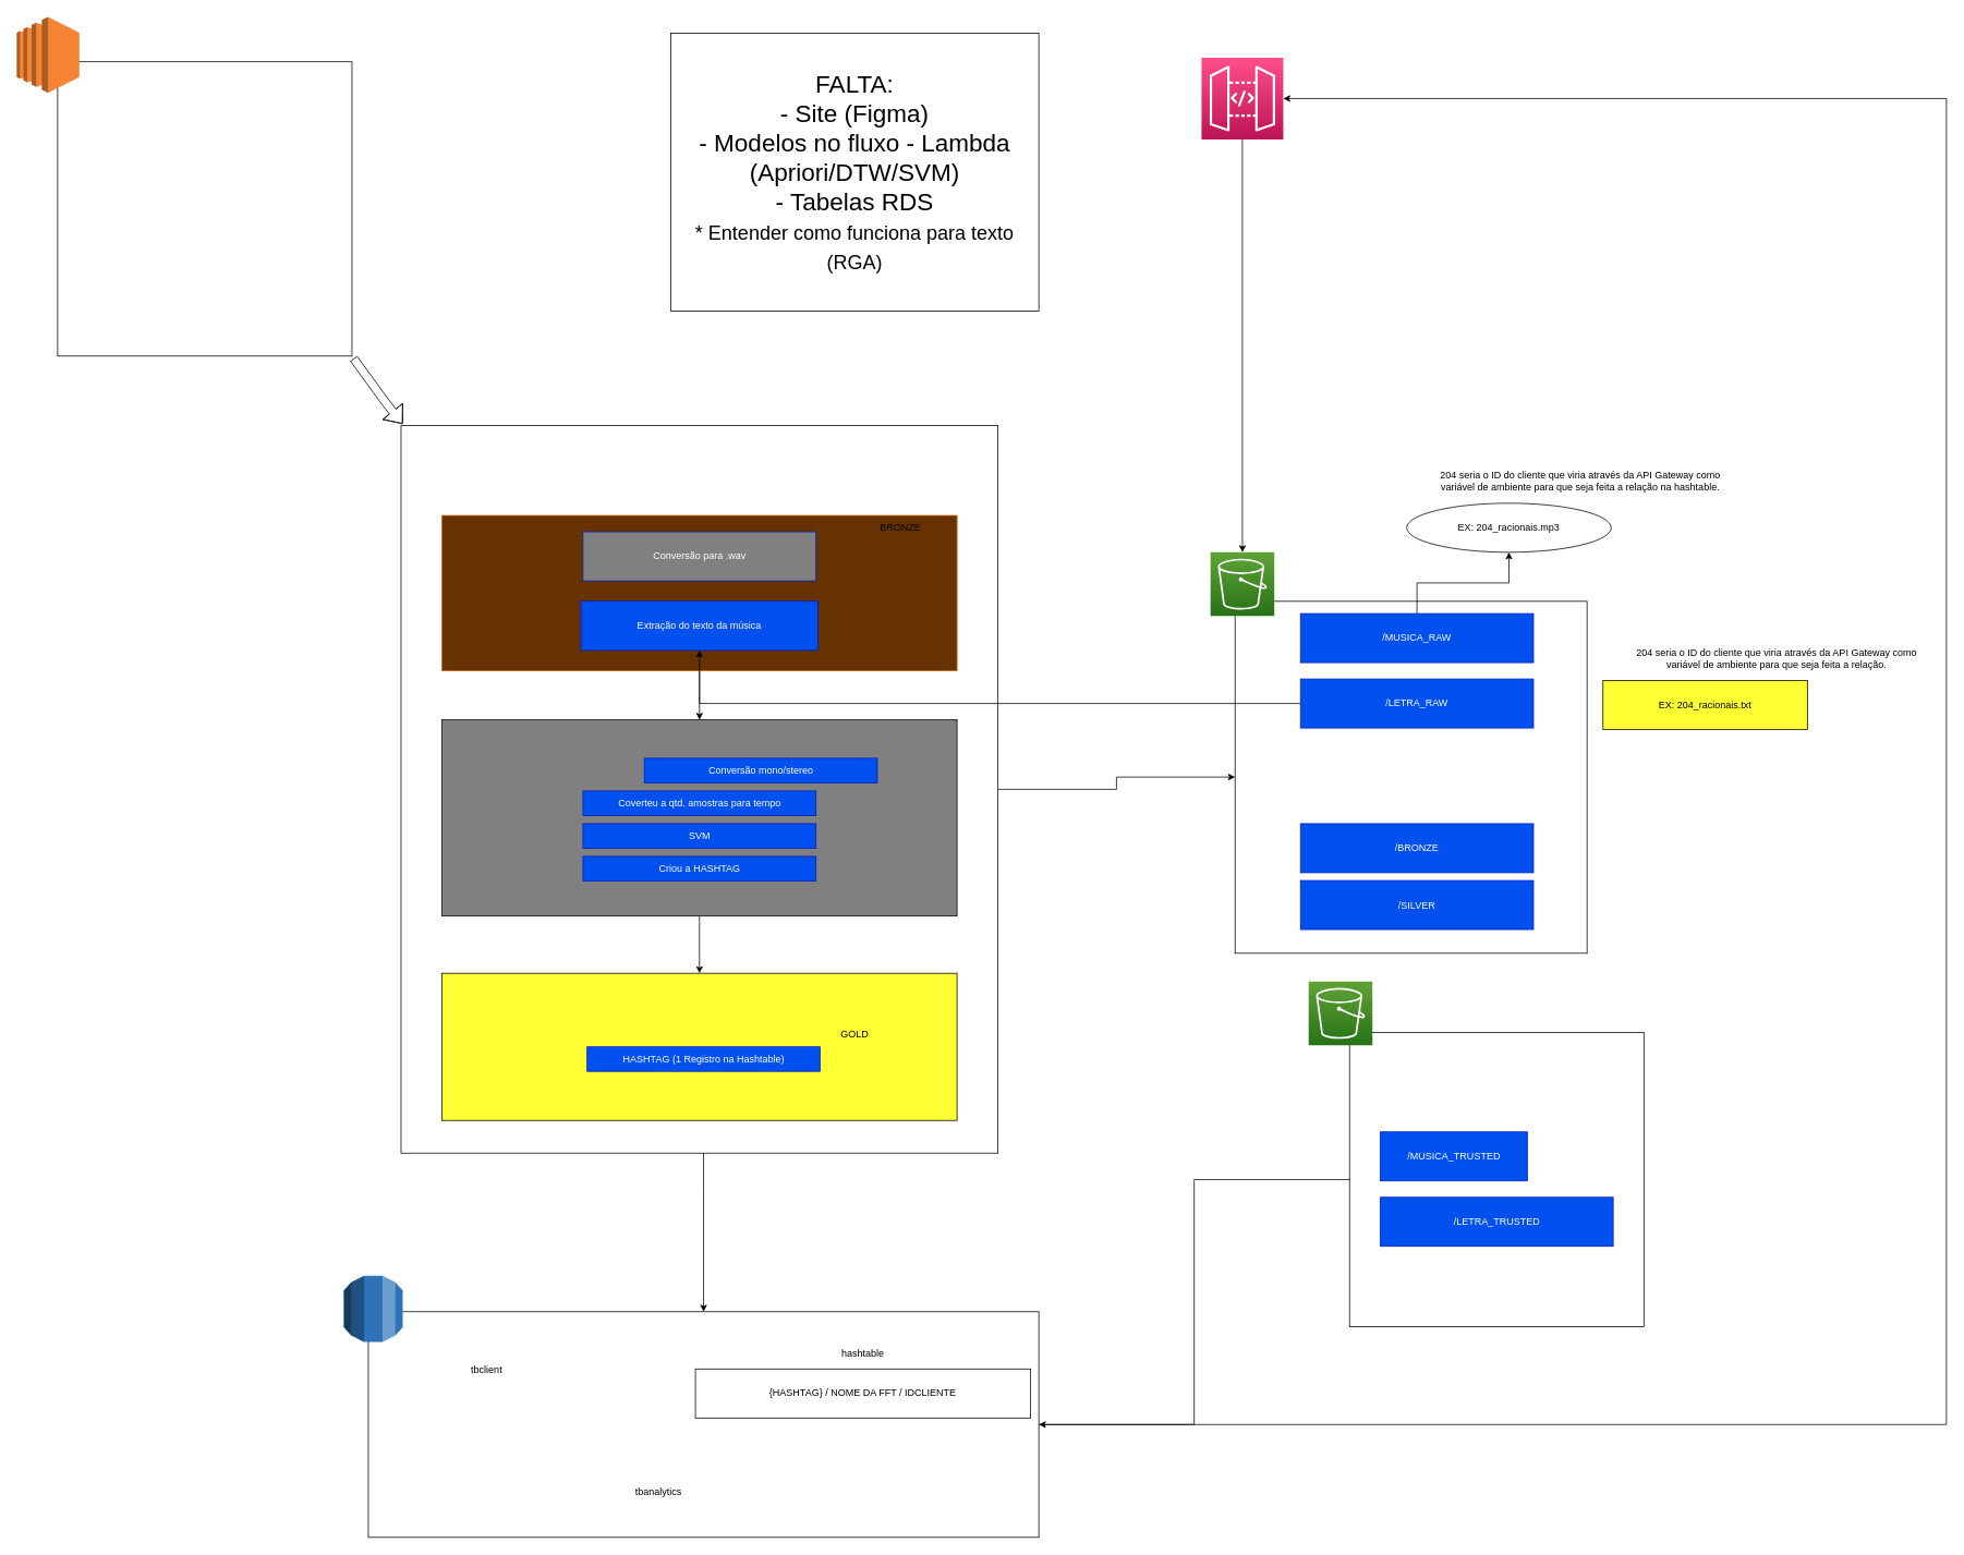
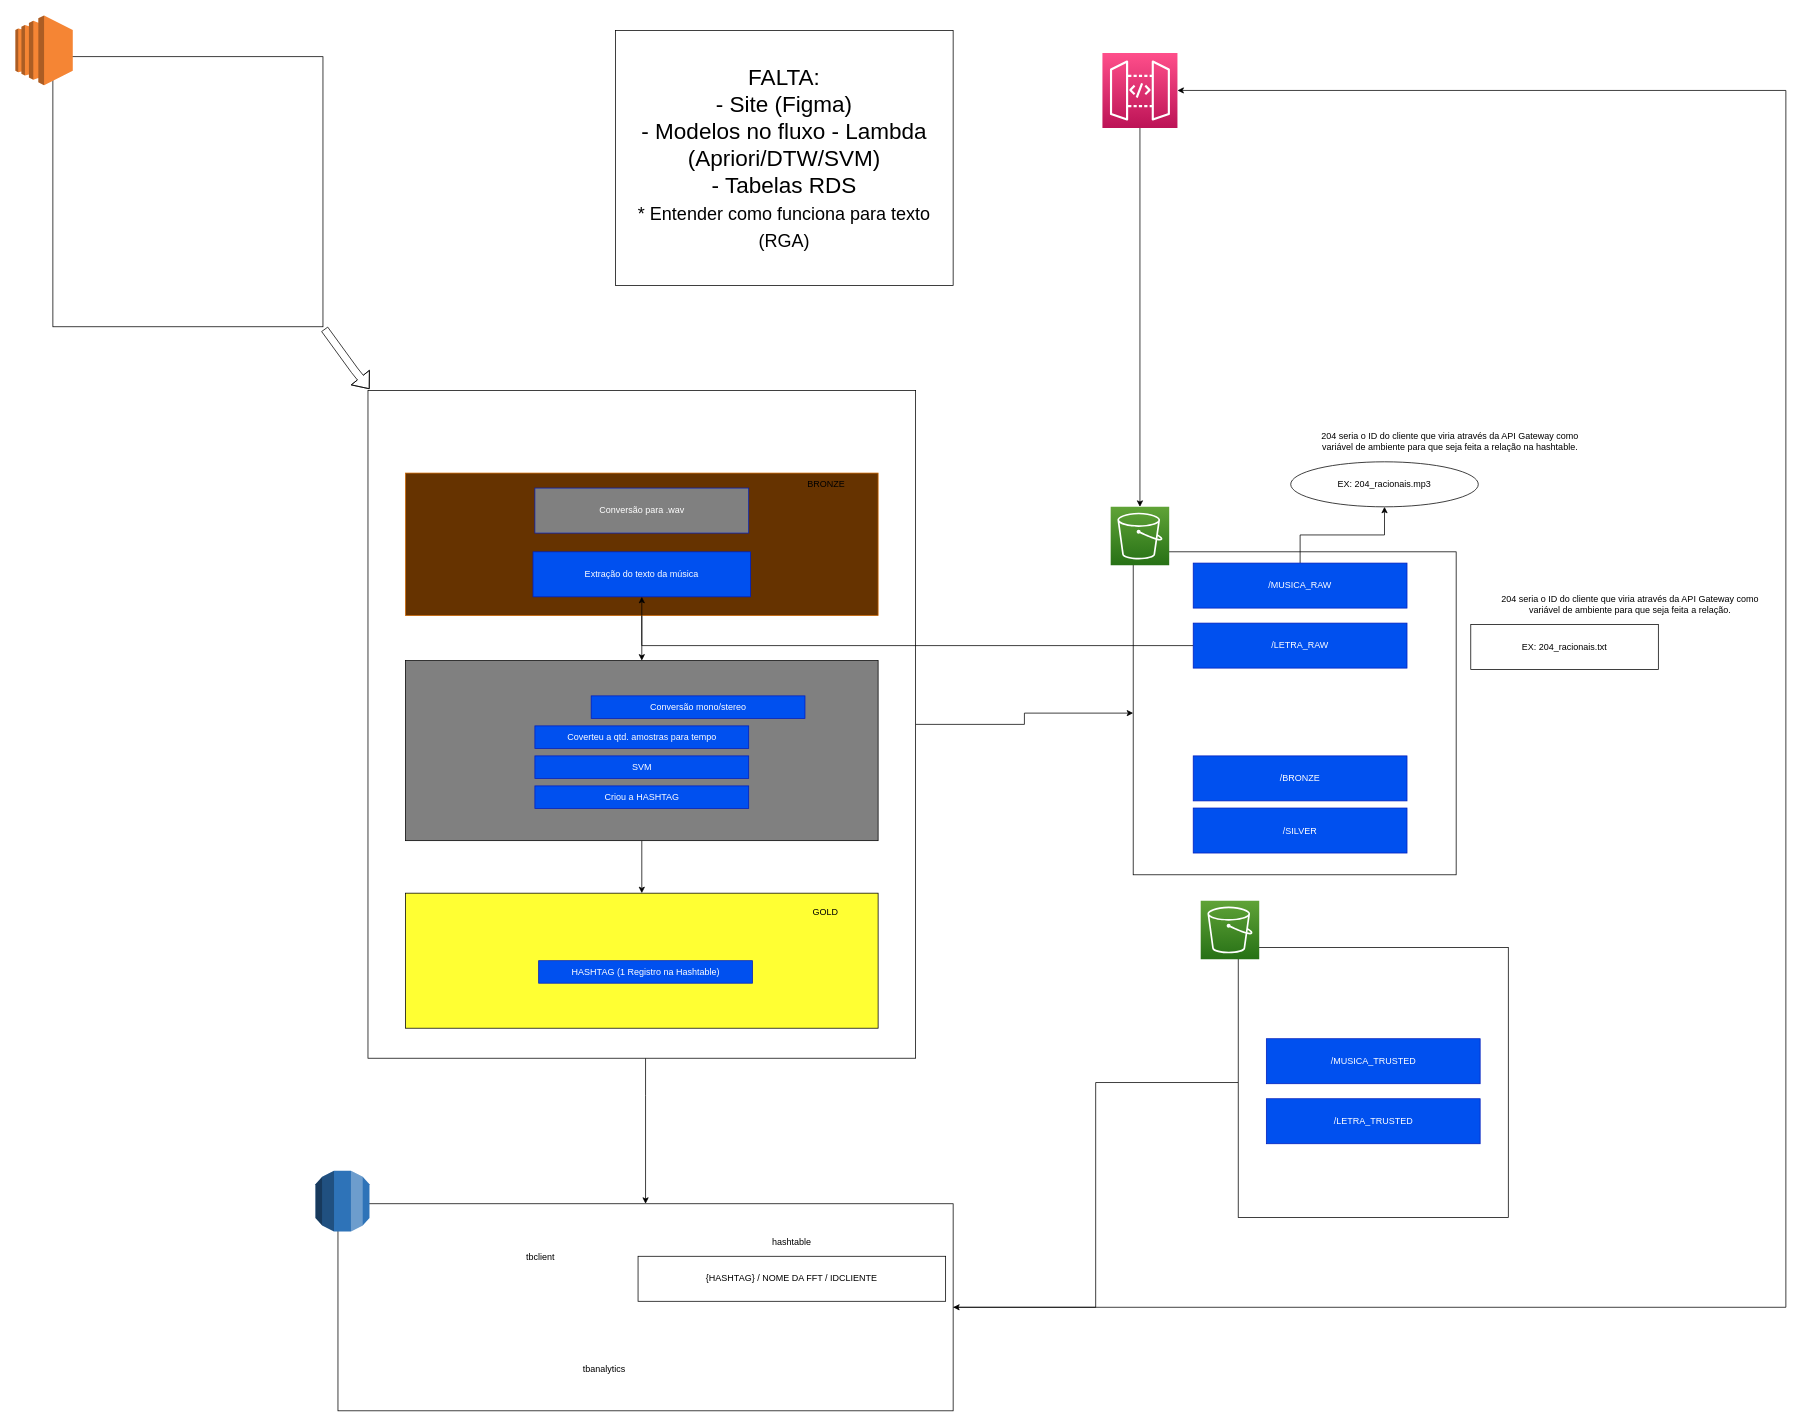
  <mxCell id="0" />
  <mxCell id="1" parent="0" />
  <mxCell id="2" value="" style="whiteSpace=wrap;html=1;aspect=fixed;" parent="1" vertex="1"><mxGeometry x="70" y="75" width="360" height="360" as="geometry" /></mxCell>
  <mxCell id="3" value="" style="outlineConnect=0;dashed=0;verticalLabelPosition=bottom;verticalAlign=top;align=center;html=1;shape=mxgraph.aws3.ec2;fillColor=#F58534;gradientColor=none;" parent="1" vertex="1"><mxGeometry x="20" y="20" width="76.5" height="93" as="geometry" /></mxCell>
  <mxCell id="4" value="" style="shape=image;verticalLabelPosition=bottom;labelBackgroundColor=default;verticalAlign=top;aspect=fixed;imageAspect=0;image=https://upload.wikimedia.org/wikipedia/commons/thumb/f/f3/Apache_Spark_logo.svg/1200px-Apache_Spark_logo.svg.png;" parent="1" vertex="1"><mxGeometry x="144.07" y="190" width="211.86" height="110" as="geometry" /></mxCell>
  <mxCell id="5" value="" style="shape=flexArrow;endArrow=classic;html=1;rounded=0;" parent="1" edge="1"><mxGeometry width="50" height="50" relative="1" as="geometry"><mxPoint x="432" y="438" as="sourcePoint" /><mxPoint x="492" y="518" as="targetPoint" /><Array as="points"><mxPoint x="472" y="493" /></Array></mxGeometry></mxCell>
  <mxCell id="6" style="edgeStyle=orthogonalEdgeStyle;rounded=0;orthogonalLoop=1;jettySize=auto;html=1;" parent="1" source="8" target="24" edge="1"><mxGeometry relative="1" as="geometry"><Array as="points"><mxPoint x="1365" y="965" /><mxPoint x="1365" y="950" /></Array></mxGeometry></mxCell>
  <mxCell id="7" style="edgeStyle=orthogonalEdgeStyle;rounded=0;orthogonalLoop=1;jettySize=auto;html=1;" parent="1" source="8" target="35" edge="1"><mxGeometry relative="1" as="geometry"><mxPoint x="855" y="1520" as="targetPoint" /><Array as="points"><mxPoint x="860" y="1460" /><mxPoint x="860" y="1460" /></Array></mxGeometry></mxCell>
  <mxCell id="8" value="" style="rounded=0;whiteSpace=wrap;html=1;" parent="1" vertex="1"><mxGeometry x="490" y="520" width="730" height="890" as="geometry" /></mxCell>
  <mxCell id="9" value="" style="shape=image;verticalLabelPosition=bottom;labelBackgroundColor=default;verticalAlign=top;aspect=fixed;imageAspect=0;image=https://upload.wikimedia.org/wikipedia/commons/thumb/f/f3/Apache_Spark_logo.svg/1200px-Apache_Spark_logo.svg.png;" parent="1" vertex="1"><mxGeometry x="787.59" y="538" width="134.82" height="70" as="geometry" /></mxCell>
  <mxCell id="10" style="edgeStyle=orthogonalEdgeStyle;rounded=0;orthogonalLoop=1;jettySize=auto;html=1;" parent="1" source="11" target="16" edge="1"><mxGeometry relative="1" as="geometry" /></mxCell>
  <mxCell id="11" value="" style="rounded=0;whiteSpace=wrap;html=1;fillColor=#663300;fontColor=#ffffff;strokeColor=#CC6600;strokeWidth=1;" parent="1" vertex="1"><mxGeometry x="540" y="630" width="630" height="190" as="geometry" /></mxCell>
  <mxCell id="12" value="Conversão para .wav" style="rounded=0;whiteSpace=wrap;html=1;fillColor=#808080;fontColor=#ffffff;strokeColor=#001DBC;" parent="1" vertex="1"><mxGeometry x="712.5" y="650" width="285" height="60" as="geometry" /></mxCell>
  <mxCell id="13" value="Extração do texto da música" style="rounded=0;whiteSpace=wrap;html=1;fillColor=#0050ef;fontColor=#ffffff;strokeColor=#001DBC;" parent="1" vertex="1"><mxGeometry x="710" y="735" width="290" height="60" as="geometry" /></mxCell>
  <mxCell id="14" value="BRONZE" style="text;strokeColor=none;fillColor=none;align=left;verticalAlign=middle;spacingLeft=4;spacingRight=4;overflow=hidden;points=[[0,0.5],[1,0.5]];portConstraint=eastwest;rotatable=0;whiteSpace=wrap;html=1;" parent="1" vertex="1"><mxGeometry x="1070" y="630" width="80" height="30" as="geometry" /></mxCell>
  <mxCell id="15" style="edgeStyle=orthogonalEdgeStyle;rounded=0;orthogonalLoop=1;jettySize=auto;html=1;" parent="1" source="16" target="21" edge="1"><mxGeometry relative="1" as="geometry" /></mxCell>
  <mxCell id="16" value="" style="rounded=0;whiteSpace=wrap;html=1;fillColor=#808080;" parent="1" vertex="1"><mxGeometry x="540" y="880" width="630" height="240" as="geometry" /></mxCell>
  <mxCell id="17" value="Conversão mono/stereo" style="rounded=0;whiteSpace=wrap;html=1;fillColor=#0050ef;fontColor=#ffffff;strokeColor=#001DBC;" parent="1" vertex="1"><mxGeometry x="787.5" y="927" width="285" height="30" as="geometry" /></mxCell>
  <mxCell id="18" value="Coverteu a qtd. amostras para tempo" style="rounded=0;whiteSpace=wrap;html=1;fillColor=#0050ef;fontColor=#ffffff;strokeColor=#001DBC;" parent="1" vertex="1"><mxGeometry x="712.5" y="967" width="285" height="30" as="geometry" /></mxCell>
  <mxCell id="19" value="SVM" style="rounded=0;whiteSpace=wrap;html=1;fillColor=#0050ef;fontColor=#ffffff;strokeColor=#001DBC;" parent="1" vertex="1"><mxGeometry x="712.5" y="1007" width="285" height="30" as="geometry" /></mxCell>
  <mxCell id="20" value="Criou a HASHTAG" style="rounded=0;whiteSpace=wrap;html=1;fillColor=#0050ef;fontColor=#ffffff;strokeColor=#001DBC;" parent="1" vertex="1"><mxGeometry x="712.5" y="1047" width="285" height="30" as="geometry" /></mxCell>
  <mxCell id="21" value="" style="rounded=0;whiteSpace=wrap;html=1;fillColor=#FFFF33;" parent="1" vertex="1"><mxGeometry x="540" y="1190" width="630" height="180" as="geometry" /></mxCell>
- <mxCell id="22" value="GOLD" style="text;html=1;strokeColor=none;fillColor=none;align=center;verticalAlign=middle;whiteSpace=wrap;rounded=0;fontColor=#000000;" parent="1" vertex="1"><mxGeometry x="1015" y="1250" width="60" height="30" as="geometry" /></mxCell>
+ <mxCell id="22" value="GOLD" style="text;html=1;strokeColor=none;fillColor=none;align=center;verticalAlign=middle;whiteSpace=wrap;rounded=0;fontColor=#000000;" parent="1" vertex="1"><mxGeometry x="1070" y="1200" width="60" height="30" as="geometry" /></mxCell>
  <mxCell id="23" value="HASHTAG (1 Registro na Hashtable)" style="rounded=0;whiteSpace=wrap;html=1;fillColor=#0050ef;fontColor=#ffffff;strokeColor=#001DBC;" parent="1" vertex="1"><mxGeometry x="717.5" y="1280" width="285" height="30" as="geometry" /></mxCell>
  <mxCell id="24" value="" style="whiteSpace=wrap;html=1;aspect=fixed;" parent="1" vertex="1"><mxGeometry x="1510" y="735" width="430.5" height="430.5" as="geometry" /></mxCell>
  <mxCell id="25" value="" style="sketch=0;points=[[0,0,0],[0.25,0,0],[0.5,0,0],[0.75,0,0],[1,0,0],[0,1,0],[0.25,1,0],[0.5,1,0],[0.75,1,0],[1,1,0],[0,0.25,0],[0,0.5,0],[0,0.75,0],[1,0.25,0],[1,0.5,0],[1,0.75,0]];outlineConnect=0;fontColor=#232F3E;gradientColor=#60A337;gradientDirection=north;fillColor=#277116;strokeColor=#ffffff;dashed=0;verticalLabelPosition=bottom;verticalAlign=top;align=center;html=1;fontSize=12;fontStyle=0;aspect=fixed;shape=mxgraph.aws4.resourceIcon;resIcon=mxgraph.aws4.s3;" parent="1" vertex="1"><mxGeometry x="1480" y="675" width="78" height="78" as="geometry" /></mxCell>
  <mxCell id="26" value="/BRONZE" style="rounded=0;whiteSpace=wrap;html=1;fillColor=#0050ef;fontColor=#ffffff;strokeColor=#001DBC;" parent="1" vertex="1"><mxGeometry x="1590" y="1007" width="285" height="60" as="geometry" /></mxCell>
  <mxCell id="27" value="/SILVER" style="rounded=0;whiteSpace=wrap;html=1;fillColor=#0050ef;fontColor=#ffffff;strokeColor=#001DBC;" parent="1" vertex="1"><mxGeometry x="1590" y="1076.5" width="285" height="60" as="geometry" /></mxCell>
  <mxCell id="28" style="edgeStyle=orthogonalEdgeStyle;rounded=0;orthogonalLoop=1;jettySize=auto;html=1;" parent="1" source="29" target="30" edge="1"><mxGeometry relative="1" as="geometry" /></mxCell>
  <mxCell id="29" value="/MUSICA_RAW" style="rounded=0;whiteSpace=wrap;html=1;fillColor=#0050ef;fontColor=#ffffff;strokeColor=#001DBC;" parent="1" vertex="1"><mxGeometry x="1590" y="750" width="285" height="60" as="geometry" /></mxCell>
  <mxCell id="30" value="EX: 204_racionais.mp3" style="ellipse;whiteSpace=wrap;html=1;" parent="1" vertex="1"><mxGeometry x="1720" y="615" width="250" height="60" as="geometry" /></mxCell>
  <mxCell id="31" value="204 seria o ID do cliente que viria através da API Gateway como variável de ambiente para que seja feita a relação na hashtable." style="text;html=1;strokeColor=none;fillColor=none;align=center;verticalAlign=middle;whiteSpace=wrap;rounded=0;" parent="1" vertex="1"><mxGeometry x="1760" y="573" width="345" height="30" as="geometry" /></mxCell>
  <mxCell id="32" style="edgeStyle=orthogonalEdgeStyle;rounded=0;orthogonalLoop=1;jettySize=auto;html=1;" parent="1" source="33" target="25" edge="1"><mxGeometry relative="1" as="geometry" /></mxCell>
  <mxCell id="33" value="" style="sketch=0;points=[[0,0,0],[0.25,0,0],[0.5,0,0],[0.75,0,0],[1,0,0],[0,1,0],[0.25,1,0],[0.5,1,0],[0.75,1,0],[1,1,0],[0,0.25,0],[0,0.5,0],[0,0.75,0],[1,0.25,0],[1,0.5,0],[1,0.75,0]];outlineConnect=0;fontColor=#232F3E;gradientColor=#FF4F8B;gradientDirection=north;fillColor=#BC1356;strokeColor=#ffffff;dashed=0;verticalLabelPosition=bottom;verticalAlign=top;align=center;html=1;fontSize=12;fontStyle=0;aspect=fixed;shape=mxgraph.aws4.resourceIcon;resIcon=mxgraph.aws4.api_gateway;" parent="1" vertex="1"><mxGeometry x="1469" y="70" width="100" height="100" as="geometry" /></mxCell>
  <mxCell id="34" style="edgeStyle=orthogonalEdgeStyle;rounded=0;orthogonalLoop=1;jettySize=auto;html=1;entryX=1;entryY=0.5;entryDx=0;entryDy=0;entryPerimeter=0;" parent="1" source="35" target="33" edge="1"><mxGeometry relative="1" as="geometry"><Array as="points"><mxPoint x="2380" y="1742" /><mxPoint x="2380" y="120" /></Array></mxGeometry></mxCell>
  <mxCell id="35" value="" style="rounded=0;whiteSpace=wrap;html=1;" parent="1" vertex="1"><mxGeometry x="450" y="1604" width="820" height="276" as="geometry" /></mxCell>
  <mxCell id="36" value="" style="outlineConnect=0;dashed=0;verticalLabelPosition=bottom;verticalAlign=top;align=center;html=1;shape=mxgraph.aws3.rds;fillColor=#2E73B8;gradientColor=none;" parent="1" vertex="1"><mxGeometry x="420" y="1560" width="72" height="81" as="geometry" /></mxCell>
  <mxCell id="37" value="{HASHTAG} / NOME DA FFT / IDCLIENTE" style="rounded=0;whiteSpace=wrap;html=1;" parent="1" vertex="1"><mxGeometry x="850" y="1674" width="410" height="60" as="geometry" /></mxCell>
  <mxCell id="38" value="hashtable" style="text;html=1;strokeColor=none;fillColor=none;align=center;verticalAlign=middle;whiteSpace=wrap;rounded=0;" parent="1" vertex="1"><mxGeometry x="1000" y="1620" width="110" height="70" as="geometry" /></mxCell>
  <mxCell id="39" style="edgeStyle=orthogonalEdgeStyle;rounded=0;orthogonalLoop=1;jettySize=auto;html=1;" parent="1" source="40" target="13" edge="1"><mxGeometry relative="1" as="geometry" /></mxCell>
  <mxCell id="40" value="/LETRA_RAW" style="rounded=0;whiteSpace=wrap;html=1;fillColor=#0050ef;fontColor=#ffffff;strokeColor=#001DBC;" parent="1" vertex="1"><mxGeometry x="1590" y="830" width="285" height="60" as="geometry" /></mxCell>
- <mxCell id="41" value="EX: 204_racionais.txt" style="rounded=0;whiteSpace=wrap;html=1;fillColor=#ffff33;" parent="1" vertex="1"><mxGeometry x="1960" y="832" width="250" height="60" as="geometry" /></mxCell>
+ <mxCell id="41" value="EX: 204_racionais.txt" style="rounded=0;whiteSpace=wrap;html=1;" parent="1" vertex="1"><mxGeometry x="1960" y="832" width="250" height="60" as="geometry" /></mxCell>
  <mxCell id="42" value="204 seria o ID do cliente que viria através da API Gateway como variável de ambiente para que seja feita a relação." style="text;html=1;strokeColor=none;fillColor=none;align=center;verticalAlign=middle;whiteSpace=wrap;rounded=0;" parent="1" vertex="1"><mxGeometry x="2000" y="790" width="345" height="30" as="geometry" /></mxCell>
  <mxCell id="43" style="edgeStyle=orthogonalEdgeStyle;rounded=0;orthogonalLoop=1;jettySize=auto;html=1;" parent="1" source="44" target="35" edge="1"><mxGeometry relative="1" as="geometry" /></mxCell>
  <mxCell id="44" value="" style="whiteSpace=wrap;html=1;aspect=fixed;" parent="1" vertex="1"><mxGeometry x="1650" y="1262.38" width="360" height="360" as="geometry" /></mxCell>
  <mxCell id="45" value="" style="sketch=0;points=[[0,0,0],[0.25,0,0],[0.5,0,0],[0.75,0,0],[1,0,0],[0,1,0],[0.25,1,0],[0.5,1,0],[0.75,1,0],[1,1,0],[0,0.25,0],[0,0.5,0],[0,0.75,0],[1,0.25,0],[1,0.5,0],[1,0.75,0]];outlineConnect=0;fontColor=#232F3E;gradientColor=#60A337;gradientDirection=north;fillColor=#277116;strokeColor=#ffffff;dashed=0;verticalLabelPosition=bottom;verticalAlign=top;align=center;html=1;fontSize=12;fontStyle=0;aspect=fixed;shape=mxgraph.aws4.resourceIcon;resIcon=mxgraph.aws4.s3;" parent="1" vertex="1"><mxGeometry x="1600" y="1200" width="78" height="78" as="geometry" /></mxCell>
- <mxCell id="46" value="/MUSICA_TRUSTED" style="rounded=0;whiteSpace=wrap;html=1;fillColor=#0050ef;fontColor=#ffffff;strokeColor=#001DBC;" parent="1" vertex="1"><mxGeometry x="1687.5" y="1384" width="180" height="60" as="geometry" /></mxCell>
+ <mxCell id="46" value="/MUSICA_TRUSTED" style="rounded=0;whiteSpace=wrap;html=1;fillColor=#0050ef;fontColor=#ffffff;strokeColor=#001DBC;" parent="1" vertex="1"><mxGeometry x="1687.5" y="1384" width="285" height="60" as="geometry" /></mxCell>
  <mxCell id="47" value="/LETRA_TRUSTED" style="rounded=0;whiteSpace=wrap;html=1;fillColor=#0050ef;fontColor=#ffffff;strokeColor=#001DBC;" parent="1" vertex="1"><mxGeometry x="1687.5" y="1464" width="285" height="60" as="geometry" /></mxCell>
- <mxCell id="48" value="tbclient" style="text;html=1;strokeColor=none;fillColor=none;align=center;verticalAlign=middle;whiteSpace=wrap;rounded=0;" parent="1" vertex="1"><mxGeometry x="540" y="1641" width="110" height="70" as="geometry" /></mxCell>
+ <mxCell id="48" value="tbclient" style="text;html=1;strokeColor=none;fillColor=none;align=center;verticalAlign=middle;whiteSpace=wrap;rounded=0;" parent="1" vertex="1"><mxGeometry x="665" y="1641" width="110" height="70" as="geometry" /></mxCell>
  <mxCell id="49" value="tbanalytics" style="text;html=1;strokeColor=none;fillColor=none;align=center;verticalAlign=middle;whiteSpace=wrap;rounded=0;" parent="1" vertex="1"><mxGeometry x="750" y="1790" width="110" height="70" as="geometry" /></mxCell>
  <mxCell id="50" value="&lt;font style=&quot;font-size: 30px;&quot;&gt;&lt;span style=&quot;font-size: 30px;&quot;&gt;FALTA:&lt;/span&gt;&lt;br&gt;&lt;span style=&quot;font-size: 30px;&quot;&gt;- Site (Figma)&lt;/span&gt;&lt;br&gt;&lt;span style=&quot;font-size: 30px;&quot;&gt;- Modelos no fluxo - Lambda (Apriori/DTW/SVM)&lt;br&gt;&lt;/span&gt;- Tabelas RDS&lt;br&gt;&lt;font style=&quot;font-size: 24px;&quot;&gt;* Entender como funciona para texto (RGA)&lt;/font&gt;&lt;br&gt;&lt;/font&gt;" style="rounded=0;whiteSpace=wrap;html=1;" parent="1" vertex="1"><mxGeometry x="820" y="40" width="450" height="340" as="geometry" /></mxCell>
